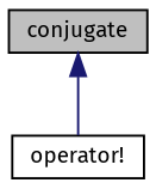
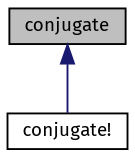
  digraph {
    rankdir=TB
    fontname="Fira Sans"
    node [color=black fontname="Fira Sans" fontsize=10 shape=record]
    n1 [fillcolor=grey75 fontcolor=black height=0.2 label=conjugate style=filled width=0.4]
-   n2 [height=0.2 label="operator!" width=0.4]
+   n2 [height=0.2 label="conjugate!" width=0.4]
    n1 -> n2 [color=midnightblue dir=back fontname="Fira Sans" fontsize=10 labelfontname=FreeSans labelfontsize=10 style=solid]
  }
